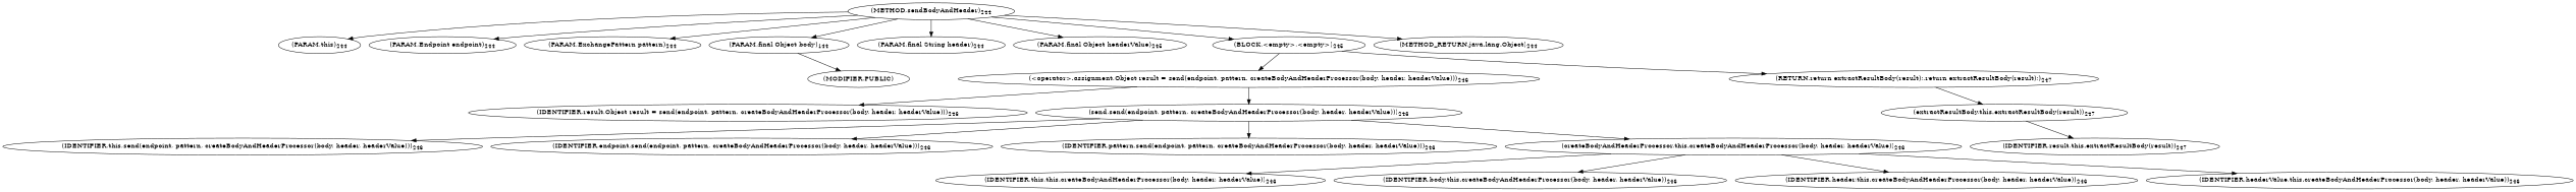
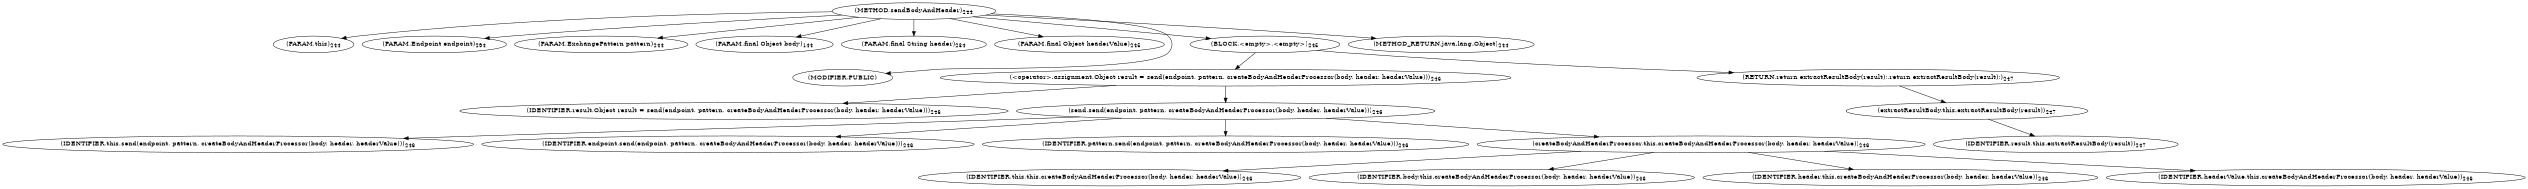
  digraph {
    n1 [label=<(METHOD,sendBodyAndHeader)<SUB>244</SUB>>]
    n2 [label=<(PARAM,this)<SUB>244</SUB>>]
-   n3 [label=<(PARAM,Endpoint endpoint)<SUB>244</SUB>>]
+   n3 [label=<(PARAM,Endpoint endpoint)<SUB>294</SUB>>]
    n4 [label=<(PARAM,ExchangePattern pattern)<SUB>244</SUB>>]
    n5 [label=<(PARAM,final Object body)<SUB>144</SUB>>]
-   n6 [label=<(PARAM,final String header)<SUB>244</SUB>>]
+   n6 [label=<(PARAM,final String header)<SUB>234</SUB>>]
    n7 [label=<(PARAM,final Object headerValue)<SUB>245</SUB>>]
    n8 [label=<(BLOCK,&lt;empty&gt;,&lt;empty&gt;)<SUB>245</SUB>>]
    n9 [label=<(MODIFIER,PUBLIC)>]
    n10 [label=<(METHOD_RETURN,java.lang.Object)<SUB>244</SUB>>]
    n11 [label=<(&lt;operator&gt;.assignment,Object result = send(endpoint, pattern, createBodyAndHeaderProcessor(body, header, headerValue)))<SUB>246</SUB>>]
    n12 [label=<(RETURN,return extractResultBody(result);,return extractResultBody(result);)<SUB>247</SUB>>]
    n13 [label=<(IDENTIFIER,result,Object result = send(endpoint, pattern, createBodyAndHeaderProcessor(body, header, headerValue)))<SUB>246</SUB>>]
    n14 [label=<(send,send(endpoint, pattern, createBodyAndHeaderProcessor(body, header, headerValue)))<SUB>246</SUB>>]
    n15 [label=<(extractResultBody,this.extractResultBody(result))<SUB>247</SUB>>]
    n16 [label=<(IDENTIFIER,this,send(endpoint, pattern, createBodyAndHeaderProcessor(body, header, headerValue)))<SUB>246</SUB>>]
    n17 [label=<(IDENTIFIER,endpoint,send(endpoint, pattern, createBodyAndHeaderProcessor(body, header, headerValue)))<SUB>246</SUB>>]
    n18 [label=<(IDENTIFIER,pattern,send(endpoint, pattern, createBodyAndHeaderProcessor(body, header, headerValue)))<SUB>246</SUB>>]
    n19 [label=<(createBodyAndHeaderProcessor,this.createBodyAndHeaderProcessor(body, header, headerValue))<SUB>246</SUB>>]
    n20 [label=<(IDENTIFIER,this,this.createBodyAndHeaderProcessor(body, header, headerValue))<SUB>246</SUB>>]
    n21 [label=<(IDENTIFIER,body,this.createBodyAndHeaderProcessor(body, header, headerValue))<SUB>246</SUB>>]
    n22 [label=<(IDENTIFIER,header,this.createBodyAndHeaderProcessor(body, header, headerValue))<SUB>246</SUB>>]
    n23 [label=<(IDENTIFIER,headerValue,this.createBodyAndHeaderProcessor(body, header, headerValue))<SUB>246</SUB>>]
    n24 [label=<(IDENTIFIER,result,this.extractResultBody(result))<SUB>247</SUB>>]
    n1 -> n2
    n1 -> n3
    n1 -> n4
    n1 -> n5
    n1 -> n6
    n1 -> n7
    n1 -> n8
-   n5 -> n9
+   n1 -> n9
    n1 -> n10
    n8 -> n11
    n8 -> n12
    n11 -> n13
    n11 -> n14
    n12 -> n15
    n14 -> n16
    n14 -> n17
    n14 -> n18
    n14 -> n19
    n15 -> n24
    n19 -> n20
    n19 -> n21
    n19 -> n22
    n19 -> n23
  }
